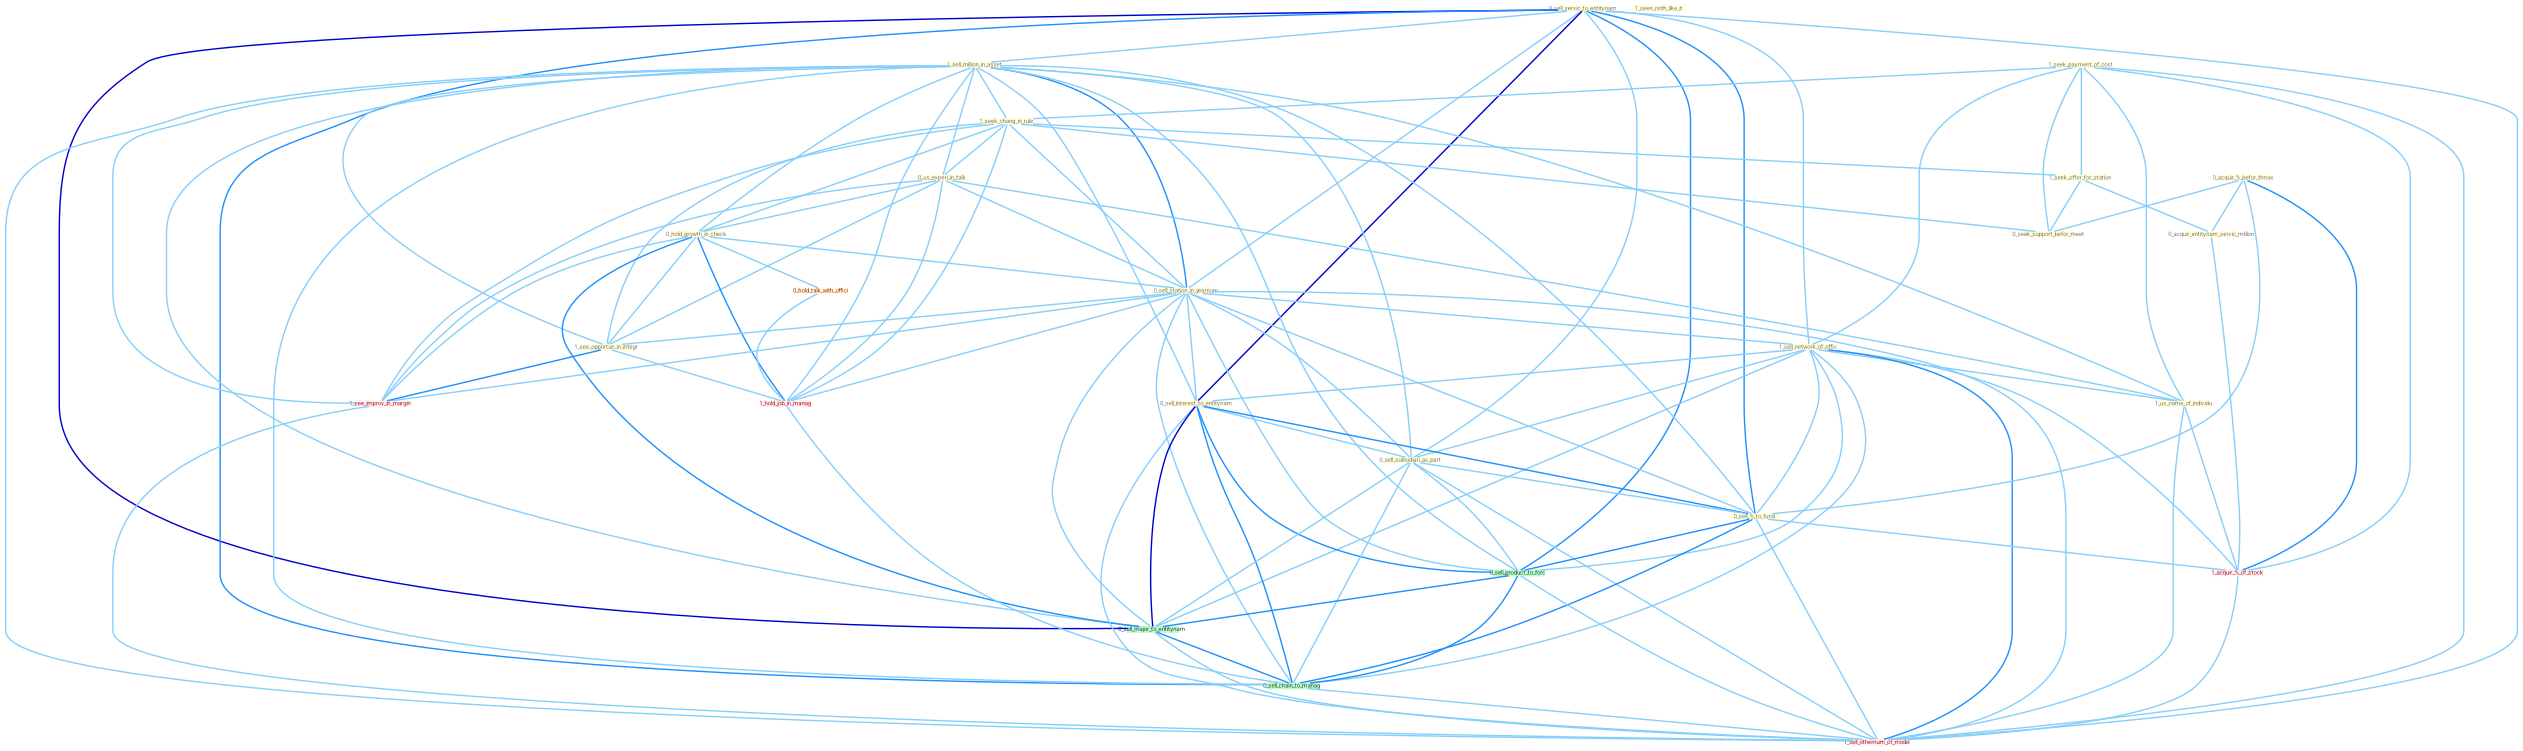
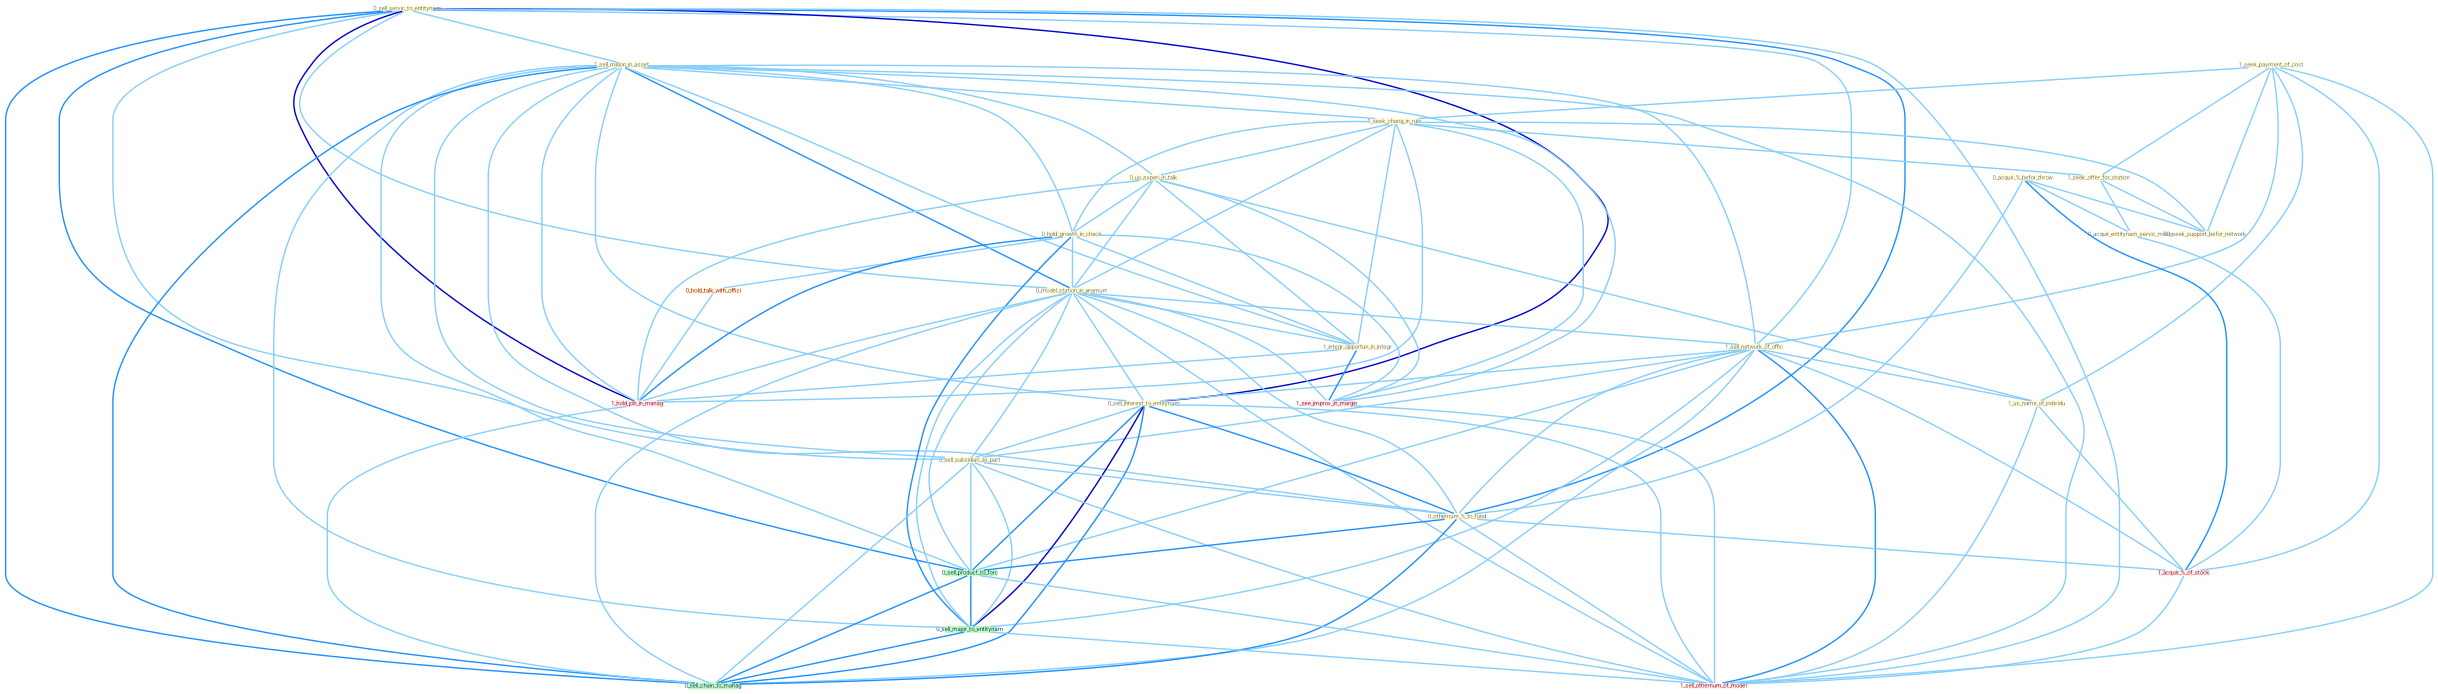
  graph {
    fontname=Roboto
    node [color="#ffffe0" fixedsize=true fontcolor="#8b7d6b" fontname=Roboto fontsize=4 shape=polygon style=filled]
    edge [color="#87cefa" fontname=Roboto w=1]
    "0_sell_servic_to_entitynam " [height=.06 width=.5]
    "1_sell_million_in_asset " [height=.06 width=.5]
    "1_seek_payment_of_cost " [height=.06 width=.5]
    "1_seek_chang_in_rule " [height=.06 width=.5]
    "0_us_experi_in_talk " [height=.06 width=.5]
    "0_hold_growth_in_check " [height=.06 width=.5]
-   "0_sell_station_in_yearnum " [height=.06 width=.5]
+   "0_sell_station_in_yearnum " [height=.06 width=.5 label="0_model_station_in_yearnum"]
    "1_seek_offer_for_station " [height=.06 width=.5]
    "1_sell_network_of_offic " [height=.06 width=.5]
    "0_acquir_%_befor_throw " [height=.06 width=.5]
    "0_hold_talk_with_offici " [fontcolor="#b22222" height=.06 width=.5]
-   "1_see_opportun_in_integr " [height=.06 width=.5]
+   "1_see_opportun_in_integr " [height=.06 width=.5 label="1_integr_opportun_in_integr"]
    "0_sell_interest_to_entitynam " [height=.06 width=.5]
-   "0_seek_support_befor_meet " [height=.06 width=.5]
+   "0_seek_support_befor_meet " [height=.06 width=.5 label="0_seek_support_befor_network"]
    n15 [height=.06 label="0_acquir_entitynam_servic_million" width=.5]
    "0_sell_subsidiari_as_part " [height=.06 width=.5]
-   "1_seen_noth_like_it " [height=.06 width=.5]
    "1_us_name_of_individu " [height=.06 width=.5]
-   "0_sell_%_to_fund " [height=.06 width=.5]
+   "0_sell_%_to_fund " [height=.06 width=.5 label="0_othernum_%_to_fund"]
    "1_see_improv_in_margin " [color="#fff0f5" fontcolor="#b22222" height=.06 width=.5]
    "1_acquir_%_of_stock " [color="#fff0f5" fontcolor="#b22222" height=.06 width=.5]
    "1_hold_job_in_manag " [color="#fff0f5" fontcolor="#b22222" height=.06 width=.5]
    "1_sell_othernum_of_model " [color="#fff0f5" fontcolor="#b22222" height=.06 width=.5]
    "0_sell_product_to_forc " [color="#BDFCC9" fontcolor="#2f4f4f" height=.06 width=.5]
    "0_sell_major_to_entitynam " [color="#BDFCC9" fontcolor="#2f4f4f" height=.06 width=.5]
    "0_sell_chain_to_manag " [color="#BDFCC9" fontcolor="#2f4f4f" height=.06 width=.5]
    subgraph sub_1 {
      "0_sell_servic_to_entitynam "
      "1_sell_million_in_asset "
      "1_seek_payment_of_cost "
      "1_seek_chang_in_rule "
      "0_us_experi_in_talk "
      "0_hold_growth_in_check "
      "0_sell_station_in_yearnum "
      "1_seek_offer_for_station "
      "1_sell_network_of_offic "
      "0_acquir_%_befor_throw "
      "0_hold_talk_with_offici "
      "1_see_opportun_in_integr "
      "0_sell_interest_to_entitynam "
      "0_seek_support_befor_meet "
      n15
      "0_sell_subsidiari_as_part "
-     "1_seen_noth_like_it "
      "1_us_name_of_individu "
      "0_sell_%_to_fund "
    }
    subgraph sub_2 {
      "1_see_improv_in_margin "
      "1_acquir_%_of_stock "
      "1_hold_job_in_manag "
      "1_sell_othernum_of_model "
    }
    "0_sell_servic_to_entitynam " -- "1_sell_million_in_asset "
    "0_sell_servic_to_entitynam " -- "0_sell_station_in_yearnum "
    "0_sell_servic_to_entitynam " -- "1_sell_network_of_offic "
    "0_sell_servic_to_entitynam " -- "0_sell_interest_to_entitynam " [color="#0000cd" w=3]
    "0_sell_servic_to_entitynam " -- "0_sell_subsidiari_as_part "
    "0_sell_servic_to_entitynam " -- "0_sell_%_to_fund " [color="#1e90ff" w=2]
    "0_sell_servic_to_entitynam " -- "1_sell_othernum_of_model "
    "0_sell_servic_to_entitynam " -- "0_sell_product_to_forc " [color="#1e90ff" w=2]
-   "0_sell_servic_to_entitynam " -- "0_sell_major_to_entitynam " [color="#0000cd" w=3]
+   "0_sell_servic_to_entitynam " -- "1_hold_job_in_manag " [color="#0000cd" w=3]
    "0_sell_servic_to_entitynam " -- "0_sell_chain_to_manag " [color="#1e90ff" w=2]
    "1_sell_million_in_asset " -- "1_seek_chang_in_rule "
    "1_sell_million_in_asset " -- "0_us_experi_in_talk "
    "1_sell_million_in_asset " -- "0_hold_growth_in_check "
    "1_sell_million_in_asset " -- "0_sell_station_in_yearnum " [color="#1e90ff" w=2]
-   "1_sell_million_in_asset " -- "1_us_name_of_individu "
+   "1_sell_million_in_asset " -- "1_sell_network_of_offic "
    "1_sell_million_in_asset " -- "1_see_opportun_in_integr "
    "1_sell_million_in_asset " -- "0_sell_interest_to_entitynam "
    "1_sell_million_in_asset " -- "0_sell_subsidiari_as_part "
    "1_sell_million_in_asset " -- "0_sell_%_to_fund "
    "1_sell_million_in_asset " -- "1_see_improv_in_margin "
    "1_sell_million_in_asset " -- "1_hold_job_in_manag "
    "1_sell_million_in_asset " -- "1_sell_othernum_of_model "
    "1_sell_million_in_asset " -- "0_sell_product_to_forc "
    "1_sell_million_in_asset " -- "0_sell_major_to_entitynam "
-   "1_sell_million_in_asset " -- "0_sell_chain_to_manag "
+   "1_sell_million_in_asset " -- "0_sell_chain_to_manag " [color="#1e90ff"]
    "1_seek_payment_of_cost " -- "1_seek_chang_in_rule "
    "1_seek_payment_of_cost " -- "1_seek_offer_for_station "
    "1_seek_payment_of_cost " -- "1_sell_network_of_offic "
    "1_seek_payment_of_cost " -- "0_seek_support_befor_meet "
    "1_seek_payment_of_cost " -- "1_us_name_of_individu "
    "1_seek_payment_of_cost " -- "1_acquir_%_of_stock "
    "1_seek_payment_of_cost " -- "1_sell_othernum_of_model "
    "1_seek_chang_in_rule " -- "0_us_experi_in_talk "
    "1_seek_chang_in_rule " -- "0_hold_growth_in_check "
    "1_seek_chang_in_rule " -- "0_sell_station_in_yearnum "
    "1_seek_chang_in_rule " -- "1_seek_offer_for_station "
    "1_seek_chang_in_rule " -- "1_see_opportun_in_integr "
    "1_seek_chang_in_rule " -- "0_seek_support_befor_meet "
    "1_seek_chang_in_rule " -- "1_see_improv_in_margin "
    "1_seek_chang_in_rule " -- "1_hold_job_in_manag "
    "0_us_experi_in_talk " -- "0_hold_growth_in_check "
    "0_us_experi_in_talk " -- "0_sell_station_in_yearnum "
    "0_us_experi_in_talk " -- "1_see_opportun_in_integr "
    "0_us_experi_in_talk " -- "1_us_name_of_individu "
    "0_us_experi_in_talk " -- "1_see_improv_in_margin "
    "0_us_experi_in_talk " -- "1_hold_job_in_manag "
    "0_hold_growth_in_check " -- "0_sell_station_in_yearnum "
    "0_hold_growth_in_check " -- "0_hold_talk_with_offici "
    "0_hold_growth_in_check " -- "1_see_opportun_in_integr "
    "0_hold_growth_in_check " -- "1_see_improv_in_margin "
    "0_hold_growth_in_check " -- "1_hold_job_in_manag " [color="#1e90ff" w=2]
    "0_hold_growth_in_check " -- "0_sell_major_to_entitynam " [color="#1e90ff" w=2]
    "0_sell_station_in_yearnum " -- "1_sell_network_of_offic "
    "0_sell_station_in_yearnum " -- "1_see_opportun_in_integr "
    "0_sell_station_in_yearnum " -- "0_sell_interest_to_entitynam "
    "0_sell_station_in_yearnum " -- "0_sell_subsidiari_as_part "
    "0_sell_station_in_yearnum " -- "0_sell_%_to_fund "
    "0_sell_station_in_yearnum " -- "1_see_improv_in_margin "
    "0_sell_station_in_yearnum " -- "1_hold_job_in_manag "
    "0_sell_station_in_yearnum " -- "1_sell_othernum_of_model "
    "0_sell_station_in_yearnum " -- "0_sell_product_to_forc "
    "0_sell_station_in_yearnum " -- "0_sell_major_to_entitynam "
    "0_sell_station_in_yearnum " -- "0_sell_chain_to_manag "
    "1_seek_offer_for_station " -- "0_seek_support_befor_meet "
    "1_seek_offer_for_station " -- n15
    "1_sell_network_of_offic " -- "0_sell_interest_to_entitynam "
    "1_sell_network_of_offic " -- "0_sell_subsidiari_as_part "
    "1_sell_network_of_offic " -- "1_us_name_of_individu "
    "1_sell_network_of_offic " -- "0_sell_%_to_fund "
    "1_sell_network_of_offic " -- "1_acquir_%_of_stock "
    "1_sell_network_of_offic " -- "1_sell_othernum_of_model " [color="#1e90ff" w=2]
    "1_sell_network_of_offic " -- "0_sell_product_to_forc "
    "1_sell_network_of_offic " -- "0_sell_major_to_entitynam "
    "1_sell_network_of_offic " -- "0_sell_chain_to_manag "
    "0_acquir_%_befor_throw " -- "0_seek_support_befor_meet "
    "0_acquir_%_befor_throw " -- n15
    "0_acquir_%_befor_throw " -- "0_sell_%_to_fund "
    "0_acquir_%_befor_throw " -- "1_acquir_%_of_stock " [color="#1e90ff" w=2]
    "0_hold_talk_with_offici " -- "1_hold_job_in_manag "
    "1_see_opportun_in_integr " -- "1_see_improv_in_margin " [color="#1e90ff" w=2]
    "1_see_opportun_in_integr " -- "1_hold_job_in_manag "
    "0_sell_interest_to_entitynam " -- "0_sell_subsidiari_as_part "
    "0_sell_interest_to_entitynam " -- "0_sell_%_to_fund " [color="#1e90ff" w=2]
    "0_sell_interest_to_entitynam " -- "1_sell_othernum_of_model "
    "0_sell_interest_to_entitynam " -- "0_sell_product_to_forc " [color="#1e90ff" w=2]
    "0_sell_interest_to_entitynam " -- "0_sell_major_to_entitynam " [color="#0000cd" w=3]
    "0_sell_interest_to_entitynam " -- "0_sell_chain_to_manag " [color="#1e90ff" w=2]
    n15 -- "1_acquir_%_of_stock "
    "0_sell_subsidiari_as_part " -- "0_sell_%_to_fund "
    "0_sell_subsidiari_as_part " -- "1_sell_othernum_of_model "
    "0_sell_subsidiari_as_part " -- "0_sell_product_to_forc "
    "0_sell_subsidiari_as_part " -- "0_sell_major_to_entitynam "
    "0_sell_subsidiari_as_part " -- "0_sell_chain_to_manag "
    "1_us_name_of_individu " -- "1_acquir_%_of_stock "
    "1_us_name_of_individu " -- "1_sell_othernum_of_model "
    "0_sell_%_to_fund " -- "1_acquir_%_of_stock "
    "0_sell_%_to_fund " -- "1_sell_othernum_of_model "
    "0_sell_%_to_fund " -- "0_sell_product_to_forc " [color="#1e90ff" w=2]
    "0_sell_%_to_fund " -- "0_sell_chain_to_manag " [color="#1e90ff" w=2]
    "1_see_improv_in_margin " -- "1_sell_othernum_of_model "
    "1_acquir_%_of_stock " -- "1_sell_othernum_of_model "
    "1_hold_job_in_manag " -- "0_sell_chain_to_manag "
    "0_sell_product_to_forc " -- "1_sell_othernum_of_model "
    "0_sell_product_to_forc " -- "0_sell_major_to_entitynam " [color="#1e90ff" w=2]
    "0_sell_product_to_forc " -- "0_sell_chain_to_manag " [color="#1e90ff" w=2]
    "0_sell_major_to_entitynam " -- "1_sell_othernum_of_model "
    "0_sell_major_to_entitynam " -- "0_sell_chain_to_manag " [color="#1e90ff" w=2]
-   "0_sell_chain_to_manag " -- "1_sell_othernum_of_model "
  }
